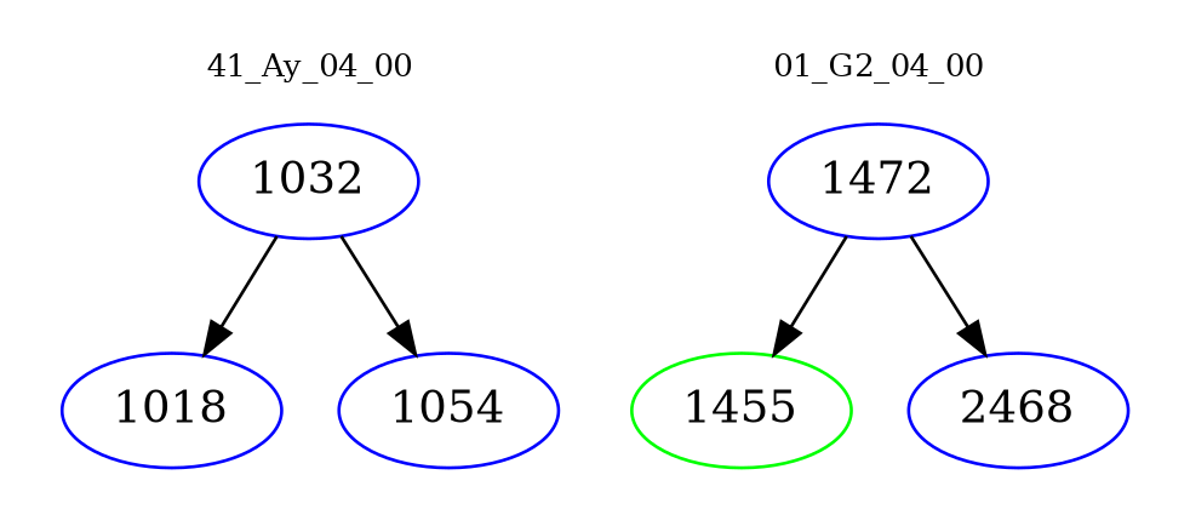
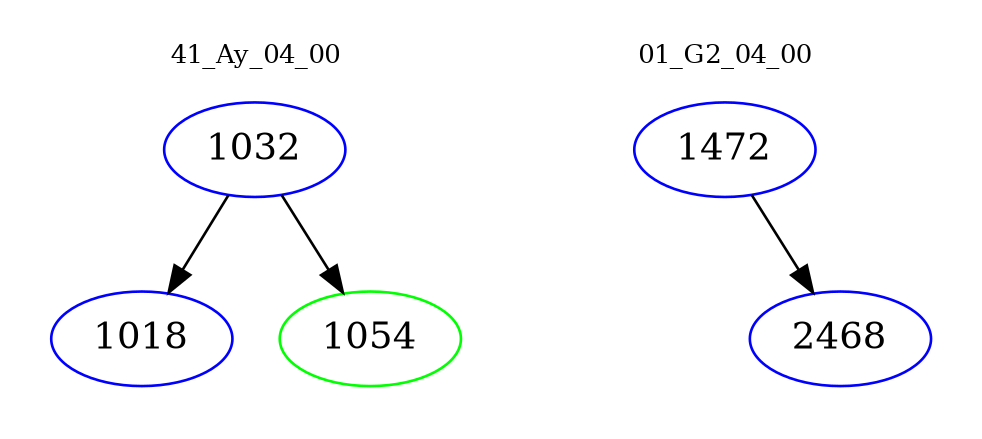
  digraph {
    node [color=blue]
    edge [color=black]
    n1 [label=1032]
    n2 [label=1018]
-   n3 [label=1054]
+   n3 [color=green label=1054]
    n4 [label=1472]
-   n5 [color=green label=1455]
    n6 [label=2468]
    subgraph cluster_1 {
      color=white
      fontsize=10
      label="41_Ay_04_00"
      n1
      n2
      n3
    }
    subgraph cluster_2 {
      color=white
      fontsize=10
      label="01_G2_04_00"
      n4
-     n5
      n6
    }
    n1 -> n2
    n1 -> n3
-   n4 -> n5
    n4 -> n6
  }
